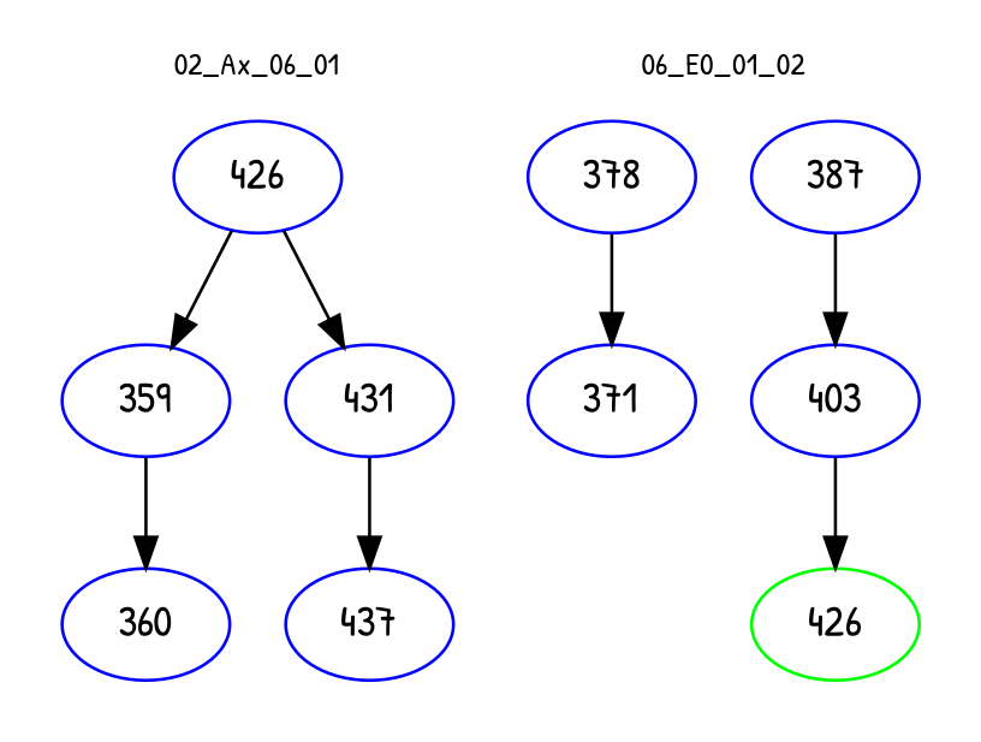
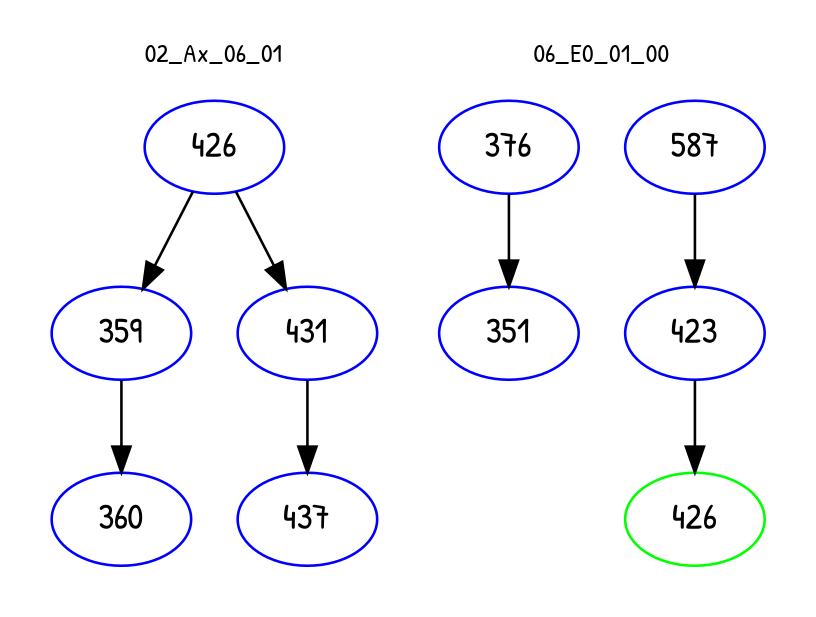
  digraph {
    fontname="Patrick Hand"
    node [color=blue fontname="Patrick Hand"]
    edge [color=black fontname="Patrick Hand"]
    n1 [label=426]
    n2 [label=359]
    n3 [label=431]
    n4 [label=360]
    n5 [label=437]
-   n6 [label=387]
-   n7 [label=403]
-   n8 [label=378]
+   n6 [label=587]
+   n7 [label=423]
+   n8 [label=376]
    n9 [color=green label=426]
-   n10 [label=371]
+   n10 [label=351]
    subgraph cluster_1 {
      color=white
      fontsize=10
      label="02_Ax_06_01"
      n1
      n2
      n3
      n4
      n5
    }
    subgraph cluster_2 {
      color=white
      fontsize=10
-     label="06_E0_01_02"
+     label="06_E0_01_00"
      n6
      n7
      n8
      n9
      n10
    }
    n1 -> n2
    n1 -> n3
    n2 -> n4
    n3 -> n5
    n6 -> n7
    n7 -> n9
    n8 -> n10
  }
